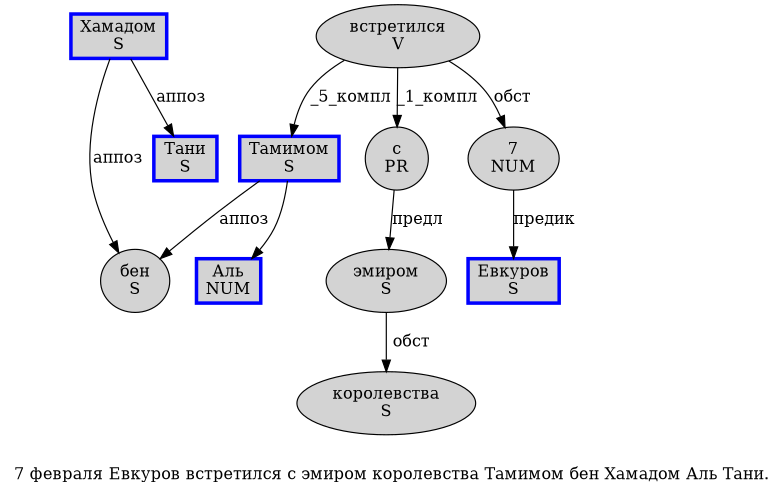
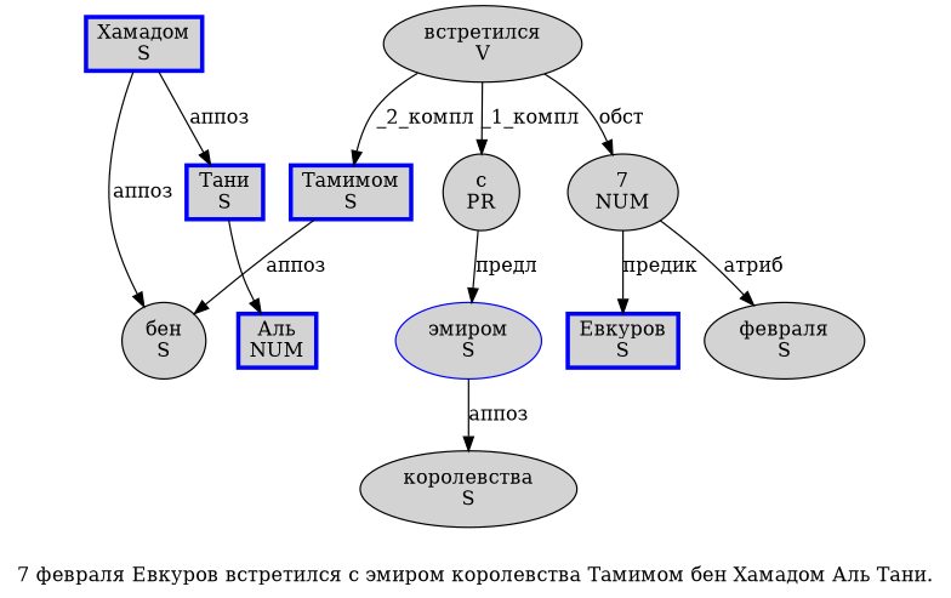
  digraph {
    label="7 февраля Евкуров встретился с эмиром королевства Тамимом бен Хамадом Аль Тани."
    node [fillcolor=lightgray penwidth=1 shape=ellipse style=filled]
    n1 [label="7\nNUM"]
+   n2 [label="февраля\nS"]
    n3 [color=blue label="Евкуров\nS" penwidth=3 shape=box]
    n4 [label="встретился\nV"]
    n5 [label="с\nPR"]
    n6 [color=blue label="Тамимом\nS" penwidth=3 shape=box]
-   n7 [label="эмиром\nS"]
+   n7 [label="эмиром\nS" color=blue]
    n8 [label="бен\nS"]
    n9 [label="королевства\nS"]
    n10 [color=blue label="Хамадом\nS" penwidth=3 shape=box]
    n11 [color=blue label="Тани\nS" penwidth=3 shape=box]
    n12 [color=blue label="Аль\nNUM" penwidth=3 shape=box]
+   n1 -> n2 [label="атриб"]
    n1 -> n3 [label="предик"]
    n4 -> n1 [label="обст"]
    n4 -> n5 [label="_1_компл"]
-   n4 -> n6 [label="_5_компл"]
+   n4 -> n6 [label="_2_компл"]
    n5 -> n7 [label="предл"]
    n6 -> n8 [label="аппоз"]
-   n7 -> n9 [label="обст"]
+   n7 -> n9 [label="аппоз"]
    n10 -> n8 [label="аппоз"]
    n10 -> n11 [label="аппоз"]
-   n6 -> n12
+   n11 -> n12
  }
